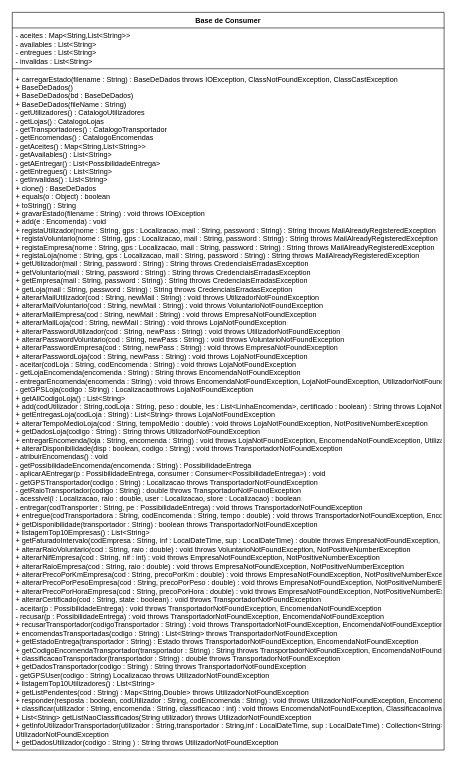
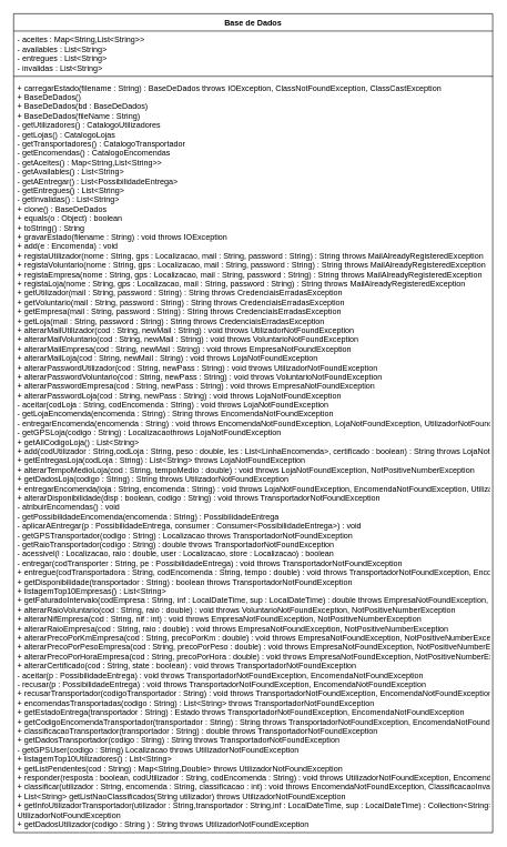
  <mxCell id="0" />
  <mxCell id="1" parent="0" />
- <mxCell id="2" value="Base de Consumer" style="swimlane;fontStyle=1;align=center;verticalAlign=top;childLayout=stackLayout;horizontal=1;startSize=26;horizontalStack=0;resizeParent=1;resizeParentMax=0;resizeLast=0;collapsible=1;marginBottom=0;fontFamily=Helvetica;" vertex="1" parent="1"><mxGeometry x="20" y="20" width="720" height="1230" as="geometry" /></mxCell>
+ <mxCell id="2" value="Base de Dados" style="swimlane;fontStyle=1;align=center;verticalAlign=top;childLayout=stackLayout;horizontal=1;startSize=26;horizontalStack=0;resizeParent=1;resizeParentMax=0;resizeLast=0;collapsible=1;marginBottom=0;fontFamily=Helvetica;" vertex="1" parent="1"><mxGeometry x="20" y="20" width="720" height="1230" as="geometry" /></mxCell>
  <mxCell id="3" value="- aceites : Map&lt;String,List&lt;String&gt;&gt; &#10;- availables : List&lt;String&gt;&#10;- entregues : List&lt;String&gt;&#10;- invalidas : List&lt;String&gt;" style="text;strokeColor=none;fillColor=none;align=left;verticalAlign=top;spacingLeft=4;spacingRight=4;overflow=hidden;rotatable=0;points=[[0,0.5],[1,0.5]];portConstraint=eastwest;" vertex="1" parent="2"><mxGeometry y="26" width="720" height="64" as="geometry" /></mxCell>
  <mxCell id="4" value="" style="line;strokeWidth=1;fillColor=none;align=left;verticalAlign=middle;spacingTop=-1;spacingLeft=3;spacingRight=3;rotatable=0;labelPosition=right;points=[];portConstraint=eastwest;" vertex="1" parent="2"><mxGeometry y="90" width="720" height="8" as="geometry" /></mxCell>
  <mxCell id="5" value="+ carregarEstado(filename : String) : BaseDeDados throws IOException, ClassNotFoundException, ClassCastException&#10;+ BaseDeDados()&#10;+ BaseDeDados(bd : BaseDeDados)&#10;+ BaseDeDados(fileName : String)&#10;- getUtilizadores() : CatalogoUtilizadores&#10;- getLojas() : CatalogoLojas&#10;- getTransportadores() : CatalogoTransportador&#10;- getEncomendas() : CatalogoEncomendas&#10;- getAceites() : Map&lt;String,List&lt;String&gt;&gt;&#10;- getAvailables() : List&lt;String&gt;&#10;- getAEntregar() : List&lt;PossibilidadeEntrega&gt;&#10;- getEntregues() : List&lt;String&gt;&#10;- getInvalidas() : List&lt;String&gt;&#10;+ clone() : BaseDeDados&#10;+ equals(o : Object) : boolean&#10;+ toString() : String&#10;+ gravarEstado(filename : String) : void throws IOException&#10;+ add(e : Encomenda) : void&#10;+ registaUtilizador(nome : String, gps : Localizacao, mail : String, password : String) : String throws MailAlreadyRegisteredException&#10;+ registaVoluntario(nome : String, gps : Localizacao, mail : String, password : String) : String throws MailAlreadyRegisteredException&#10;+ registaEmpresa(nome : String, gps : Localizacao, mail : String, password : String) : String throws MailAlreadyRegisteredException&#10;+ registaLoja(nome : String, gps : Localizacao, mail : String, password : String) : String throws MailAlreadyRegisteredException&#10;+ getUtilizador(mail : String, password : String) : String throws CredenciaisErradasException&#10;+ getVoluntario(mail : String, password : String) : String throws CredenciaisErradasException&#10;+ getEmpresa(mail : String, password : String) : String throws CredenciaisErradasException&#10;+ getLoja(mail : String, password : String) : String throws CredenciaisErradasException&#10;+ alterarMailUtilizador(cod : String, newMail : String) : void throws UtilizadorNotFoundException&#10;+ alterarMailVoluntario(cod : String, newMail : String) : void throws VoluntarioNotFoundException&#10;+ alterarMailEmpresa(cod : String, newMail : String) : void throws EmpresaNotFoundException&#10;+ alterarMailLoja(cod : String, newMail : String) : void throws LojaNotFoundException&#10;+ alterarPasswordUtilizador(cod : String, newPass : String) : void throws UtilizadorNotFoundException&#10;+ alterarPasswordVoluntario(cod : String, newPass : String) : void throws VoluntarioNotFoundException&#10;+ alterarPasswordEmpresa(cod : String, newPass : String) : void throws EmpresaNotFoundException&#10;+ alterarPasswordLoja(cod : String, newPass : String) : void throws LojaNotFoundException&#10;- aceitar(codLoja : String, codEncomenda : String) : void throws LojaNotFoundException&#10;- getLojaEncomenda(encomenda : String) : String throws EncomendaNotFoundException&#10;- entregarEncomenda(encomenda : String) : void throws EncomendaNotFoundException, LojaNotFoundException, UtilizadorNotFoundException&#10;- getGPSLoja(codigo : String) : Localizacaothrows LojaNotFoundException&#10;+ getAllCodigoLoja() : List&lt;String&gt;&#10;+ add(codUtilizador : String,codLoja : String, peso : double, les : List&lt;LinhaEncomenda&gt;, certificado : boolean) : String throws LojaNotFoundException, EncomendaInvalidaException&#10;+ getEntregasLoja(codLoja : String) : List&lt;String&gt; throws LojaNotFoundException&#10;+ alterarTempoMedioLoja(cod : String, tempoMedio : double) : void throws LojaNotFoundException, NotPositiveNumberException&#10;+ getDadosLoja(codigo : String) : String throws UtilizadorNotFoundException&#10;+ entregarEncomenda(loja : String, encomenda : String) : void throws LojaNotFoundException, EncomendaNotFoundException, UtilizadorNotFoundException&#10;+ alterarDisponibilidade(disp : boolean, codigo : String) : void throws TransportadorNotFoundException&#10;- atribuirEncomendas() : void&#10;- getPossibilidadeEncomenda(encomenda : String) : PossibilidadeEntrega&#10;- aplicarAEntregar(p : PossibilidadeEntrega, consumer : Consumer&lt;PossibilidadeEntrega&gt;) : void&#10;- getGPSTransportador(codigo : String) : Localizacao throws TransportadorNotFoundException&#10;- getRaioTransportador(codigo : String) : double throws TransportadorNotFoundException&#10;- acessivel(l : Localizacao, raio : double, user : Localizacao, store : Localizacao) : boolean&#10;- entregar(codTransporter : String, pe : PossibilidadeEntrega) : void throws TransportadorNotFoundException&#10;+ entregue(codTransportadora : String, codEncomenda : String, tempo : double) : void throws TransportadorNotFoundException, EncomendaNotFoundException, UtilizadorNotFoundException&#10;+ getDisponibilidade(transportador : String) : boolean throws TransportadorNotFoundException&#10;+ listagemTop10Empresas() : List&lt;String&gt;&#10;+ getFaturadoIntervalo(codEmpresa : String, inf : LocalDateTime, sup : LocalDateTime) : double throws EmpresaNotFoundException, OrdemCronologicaErradaException&#10;+ alterarRaioVoluntario(cod : String, raio : double) : void throws VoluntarioNotFoundException, NotPositiveNumberException&#10;+ alterarNifEmpresa(cod : String, nif : int) : void throws EmpresaNotFoundException, NotPositiveNumberException&#10;+ alterarRaioEmpresa(cod : String, raio : double) : void throws EmpresaNotFoundException, NotPositiveNumberException&#10;+ alterarPrecoPorKmEmpresa(cod : String, precoPorKm : double) : void throws EmpresaNotFoundException, NotPositiveNumberException&#10;+ alterarPrecoPorPesoEmpresa(cod : String, precoPorPeso : double) : void throws EmpresaNotFoundException, NotPositiveNumberException&#10;+ alterarPrecoPorHoraEmpresa(cod : String, precoPorHora : double) : void throws EmpresaNotFoundException, NotPositiveNumberException&#10;+ alterarCertificado(cod : String, state : boolean) : void throws TransportadorNotFoundException&#10;- aceitar(p : PossibilidadeEntrega) : void throws TransportadorNotFoundException, EncomendaNotFoundException&#10;- recusar(p : PossibilidadeEntrega) : void throws TransportadorNotFoundException, EncomendaNotFoundException&#10;+ recusarTransportador(codigoTransportador : String) : void throws TransportadorNotFoundException, EncomendaNotFoundException, UtilizadorNotFoundException&#10;+ encomendasTransportadas(codigo : String) : List&lt;String&gt; throws TransportadorNotFoundException&#10;+ getEstadoEntrega(transportador : String) : Estado throws TransportadorNotFoundException, EncomendaNotFoundException&#10;+ getCodigoEncomendaTransportador(transportador : String) : String throws TransportadorNotFoundException, EncomendaNotFoundException&#10;+ classificacaoTransportador(transportador : String) : double throws TransportadorNotFoundException&#10;+ getDadosTransportador(codigo : String) : String throws TransportadorNotFoundException&#10;- getGPSUser(codigo : String) Localizacao throws UtilizadorNotFoundException&#10;+ listagemTop10Utilizadores() : List&lt;String&gt;&#10;+ getListPendentes(cod : String) : Map&lt;String,Double&gt; throws UtilizadorNotFoundException&#10;+ responder(resposta : boolean, codUtilizador : String, codEncomenda : String) : void throws UtilizadorNotFoundException, EncomendaNotFoundException, TransportadorNotFoundException&#10;+ classificar(utilizador : String, encomenda : String, classificacao : int) : void throws EncomendaNotFoundException, ClassificacaoInvalidaException, UtilizadorNotFoundException, TransportadorNotFoundException&#10;+ List&lt;String&gt; getListNaoClassificados(String utilizador) throws UtilizadorNotFoundException&#10;+ getInfoUtilizadorTransportador(utilizador : String,transportador : String,inf : LocalDateTime, sup : LocalDateTime) : Collection&lt;String&gt; throws OrdemCronologicaErradaException,&#10;                                                                                    UtilizadorNotFoundException&#10;+ getDadosUtilizador(codigo : String ) : String throws UtilizadorNotFoundException" style="text;strokeColor=none;fillColor=none;align=left;verticalAlign=top;spacingLeft=4;spacingRight=4;overflow=hidden;rotatable=0;points=[[0,0.5],[1,0.5]];portConstraint=eastwest;fontStyle=0" vertex="1" parent="2"><mxGeometry y="98" width="720" height="1132" as="geometry" /></mxCell>
